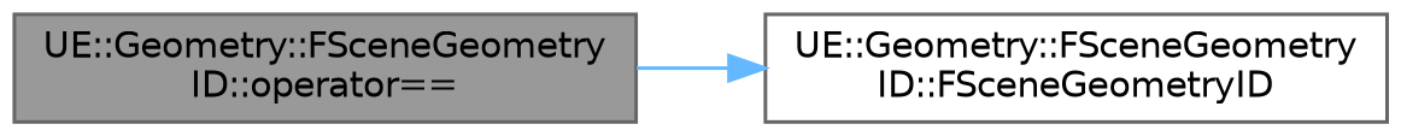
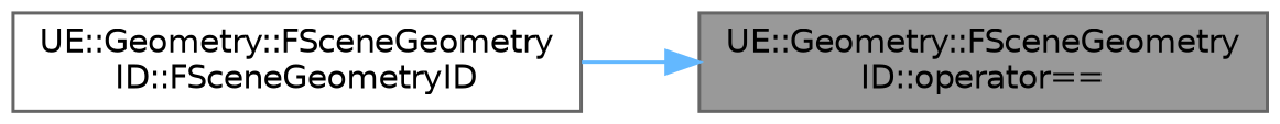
  digraph {
    rankdir=LR
    fontname="DejaVu Sans"
    node [fontname="DejaVu Sans" fontsize=10 shape=box style=filled]
    n1 [color=gray40 fillcolor=grey60 fontcolor=black height=0.2 label="UE::Geometry::FSceneGeometry\lID::operator==" width=0.4]
    n2 [color=grey40 fillcolor=white height=0.2 label="UE::Geometry::FSceneGeometry\lID::FSceneGeometryID" width=0.4]
-   n1 -> n2 [color=steelblue1 fontname="DejaVu Sans" fontsize=10 labelfontname=Helvetica labelfontsize=10 style=solid]
+   n2 -> n1 [color=steelblue1 fontname="DejaVu Sans" fontsize=10 labelfontname=Helvetica labelfontsize=10 style=solid]
  }
